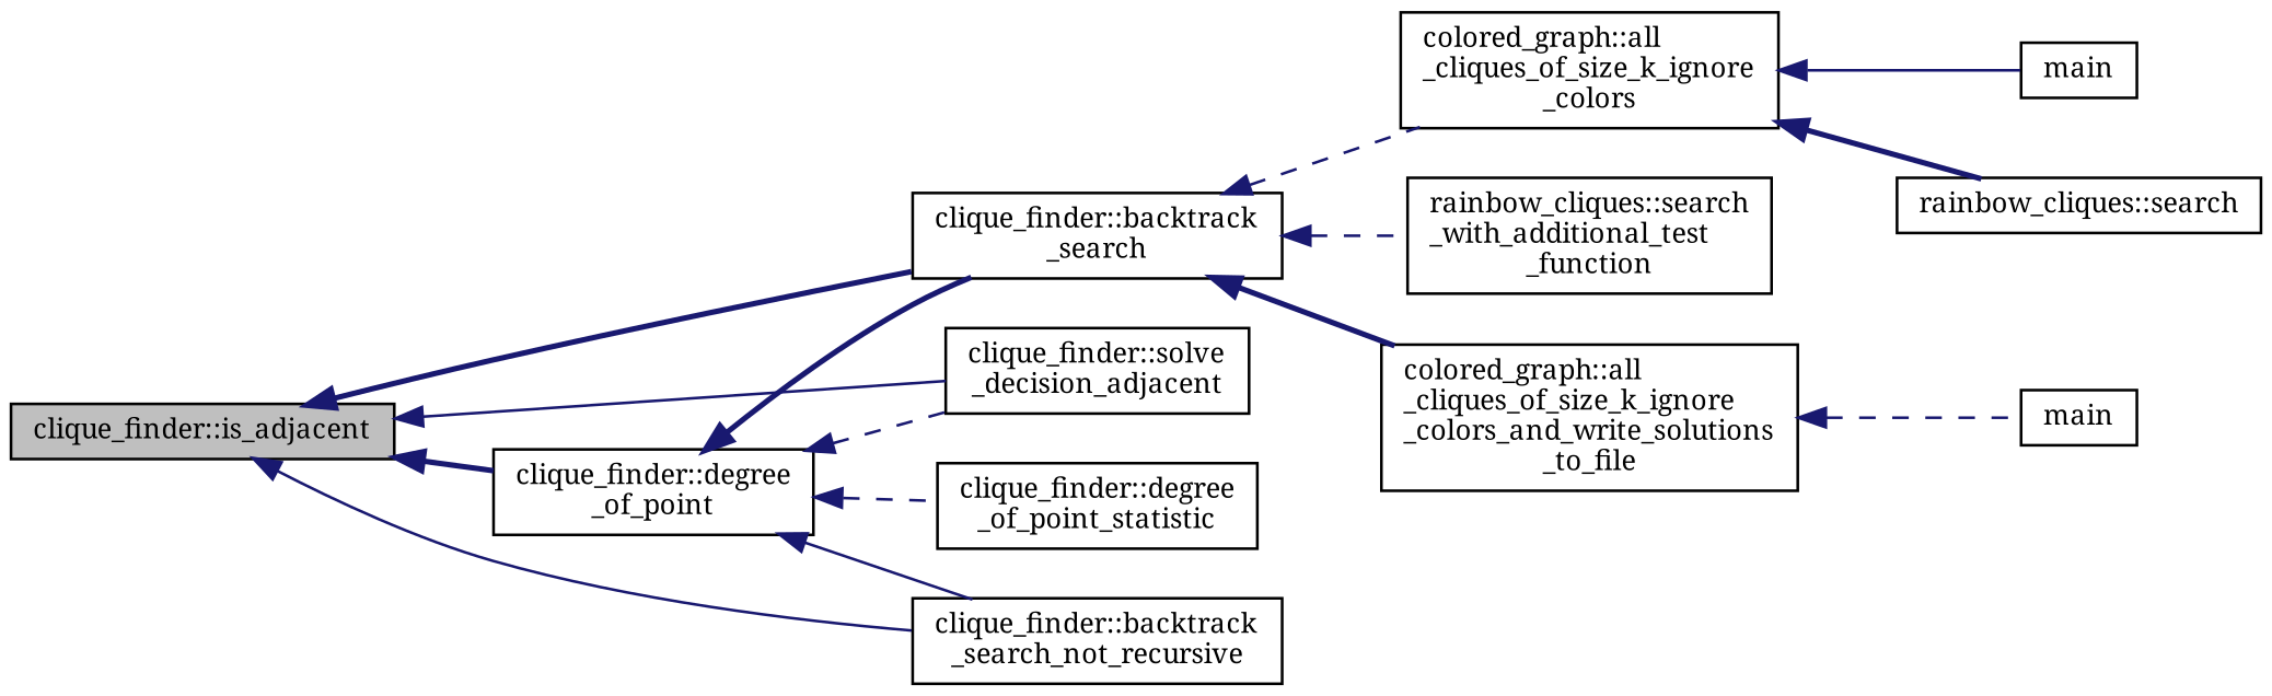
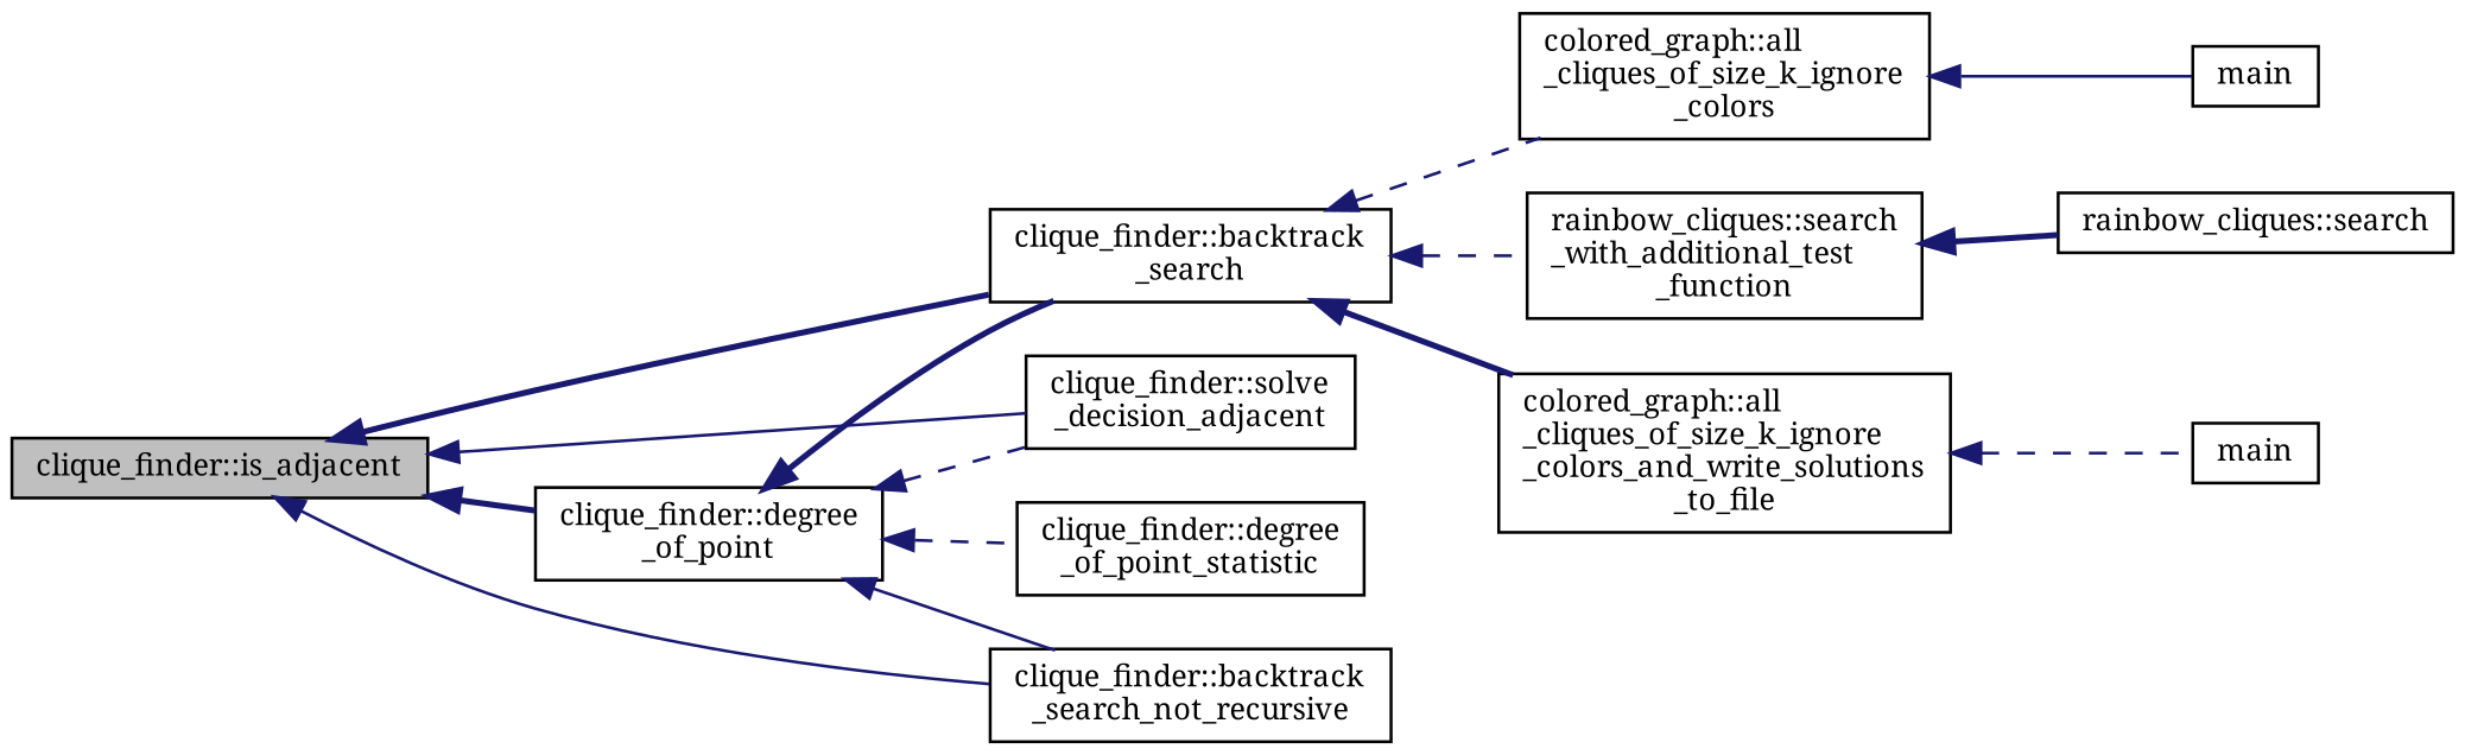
  digraph {
    fontname="Noto Serif"
    rankdir=LR
    node [color=black fillcolor=white fontname="Noto Serif" fontsize=10 shape=record style=filled]
    edge [color=midnightblue dir=back fontname="Noto Serif" fontsize=10 labelfontname=Helvetica labelfontsize=10 style=bold]
    n1 [fillcolor=grey75 fontcolor=black height=0.2 label="clique_finder::is_adjacent" width=0.4]
    n2 [height=0.2 label="clique_finder::degree\l_of_point" width=0.4]
    n3 [height=0.2 label="clique_finder::backtrack\l_search" width=0.4]
    n4 [height=0.2 label="clique_finder::solve\l_decision_adjacent" width=0.4]
    n5 [height=0.2 label="clique_finder::backtrack\l_search_not_recursive" width=0.4]
    n6 [height=0.2 label="clique_finder::degree\l_of_point_statistic" width=0.4]
    n7 [height=0.2 label="colored_graph::all\l_cliques_of_size_k_ignore\l_colors" width=0.4]
    n8 [height=0.2 label="colored_graph::all\l_cliques_of_size_k_ignore\l_colors_and_write_solutions\l_to_file" width=0.4]
    n9 [height=0.2 label="rainbow_cliques::search\l_with_additional_test\l_function" width=0.4]
    n10 [height=0.2 label=main width=0.4]
    n11 [height=0.2 label=main width=0.4]
    n12 [height=0.2 label="rainbow_cliques::search" width=0.4]
    n1 -> n2
    n1 -> n3
    n1 -> n4 [style=solid]
    n1 -> n5 [style=solid]
    n2 -> n3
    n2 -> n4 [style=dashed]
    n2 -> n5 [style=solid]
    n2 -> n6 [style=dashed]
    n3 -> n7 [style=dashed]
    n3 -> n8
    n3 -> n9 [style=dashed]
    n7 -> n10 [style=solid]
    n8 -> n11 [style=dashed]
-   n7 -> n12
+   n9 -> n12
  }
